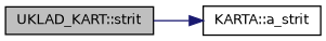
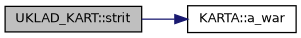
  digraph {
    rankdir=LR
    node [color=black fontname=Helvetica fontsize=10 shape=record style=filled]
    n1 [fillcolor=grey75 fontcolor=black height=0.2 label="UKLAD_KART::strit" width=0.4]
-   n2 [fillcolor=white height=0.2 label="KARTA::a_strit" width=0.4]
+   n2 [fillcolor=white height=0.2 label="KARTA::a_war" width=0.4]
    n1 -> n2 [color=midnightblue fontname=Helvetica fontsize=10 labelfontname=Helvetica labelfontsize=10 style=solid]
  }
